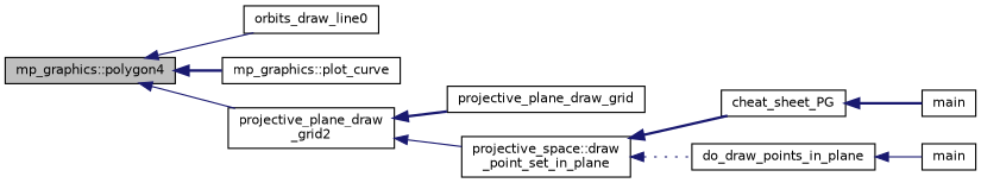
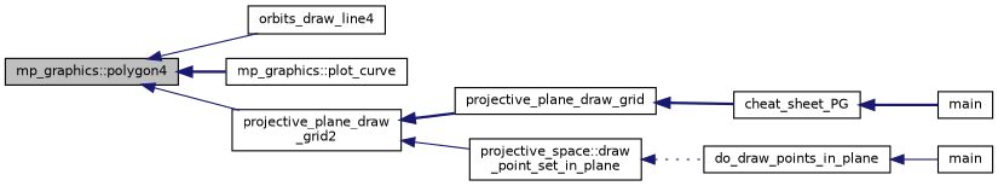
  digraph {
    rankdir=LR
    node [color=black fillcolor=white fontname=Helvetica fontsize=10 shape=record style=filled]
    edge [color=midnightblue dir=back fontname=Helvetica fontsize=10 labelfontname=Helvetica labelfontsize=10 style=solid]
    n1 [fillcolor=grey75 fontcolor=black height=0.2 label="mp_graphics::polygon4" width=0.4]
-   n2 [height=0.2 label=orbits_draw_line0 width=0.4]
+   n2 [height=0.2 label=orbits_draw_line4 width=0.4]
    n3 [height=0.2 label="mp_graphics::plot_curve" width=0.4]
    n4 [height=0.2 label="projective_plane_draw\l_grid2" width=0.4]
    n5 [height=0.2 label=projective_plane_draw_grid width=0.4]
    n6 [height=0.2 label="projective_space::draw\l_point_set_in_plane" width=0.4]
    n7 [height=0.2 label=cheat_sheet_PG width=0.4]
    n8 [height=0.2 label=do_draw_points_in_plane width=0.4]
    n9 [height=0.2 label=main width=0.4]
    n10 [height=0.2 label=main width=0.4]
    n1 -> n2
    n1 -> n3 [style=bold]
    n1 -> n4
    n4 -> n5 [style=bold]
    n4 -> n6
-   n6 -> n7 [style=bold]
+   n5 -> n7 [style=bold]
    n6 -> n8 [style=dotted]
    n7 -> n9 [style=bold]
    n8 -> n10
  }
